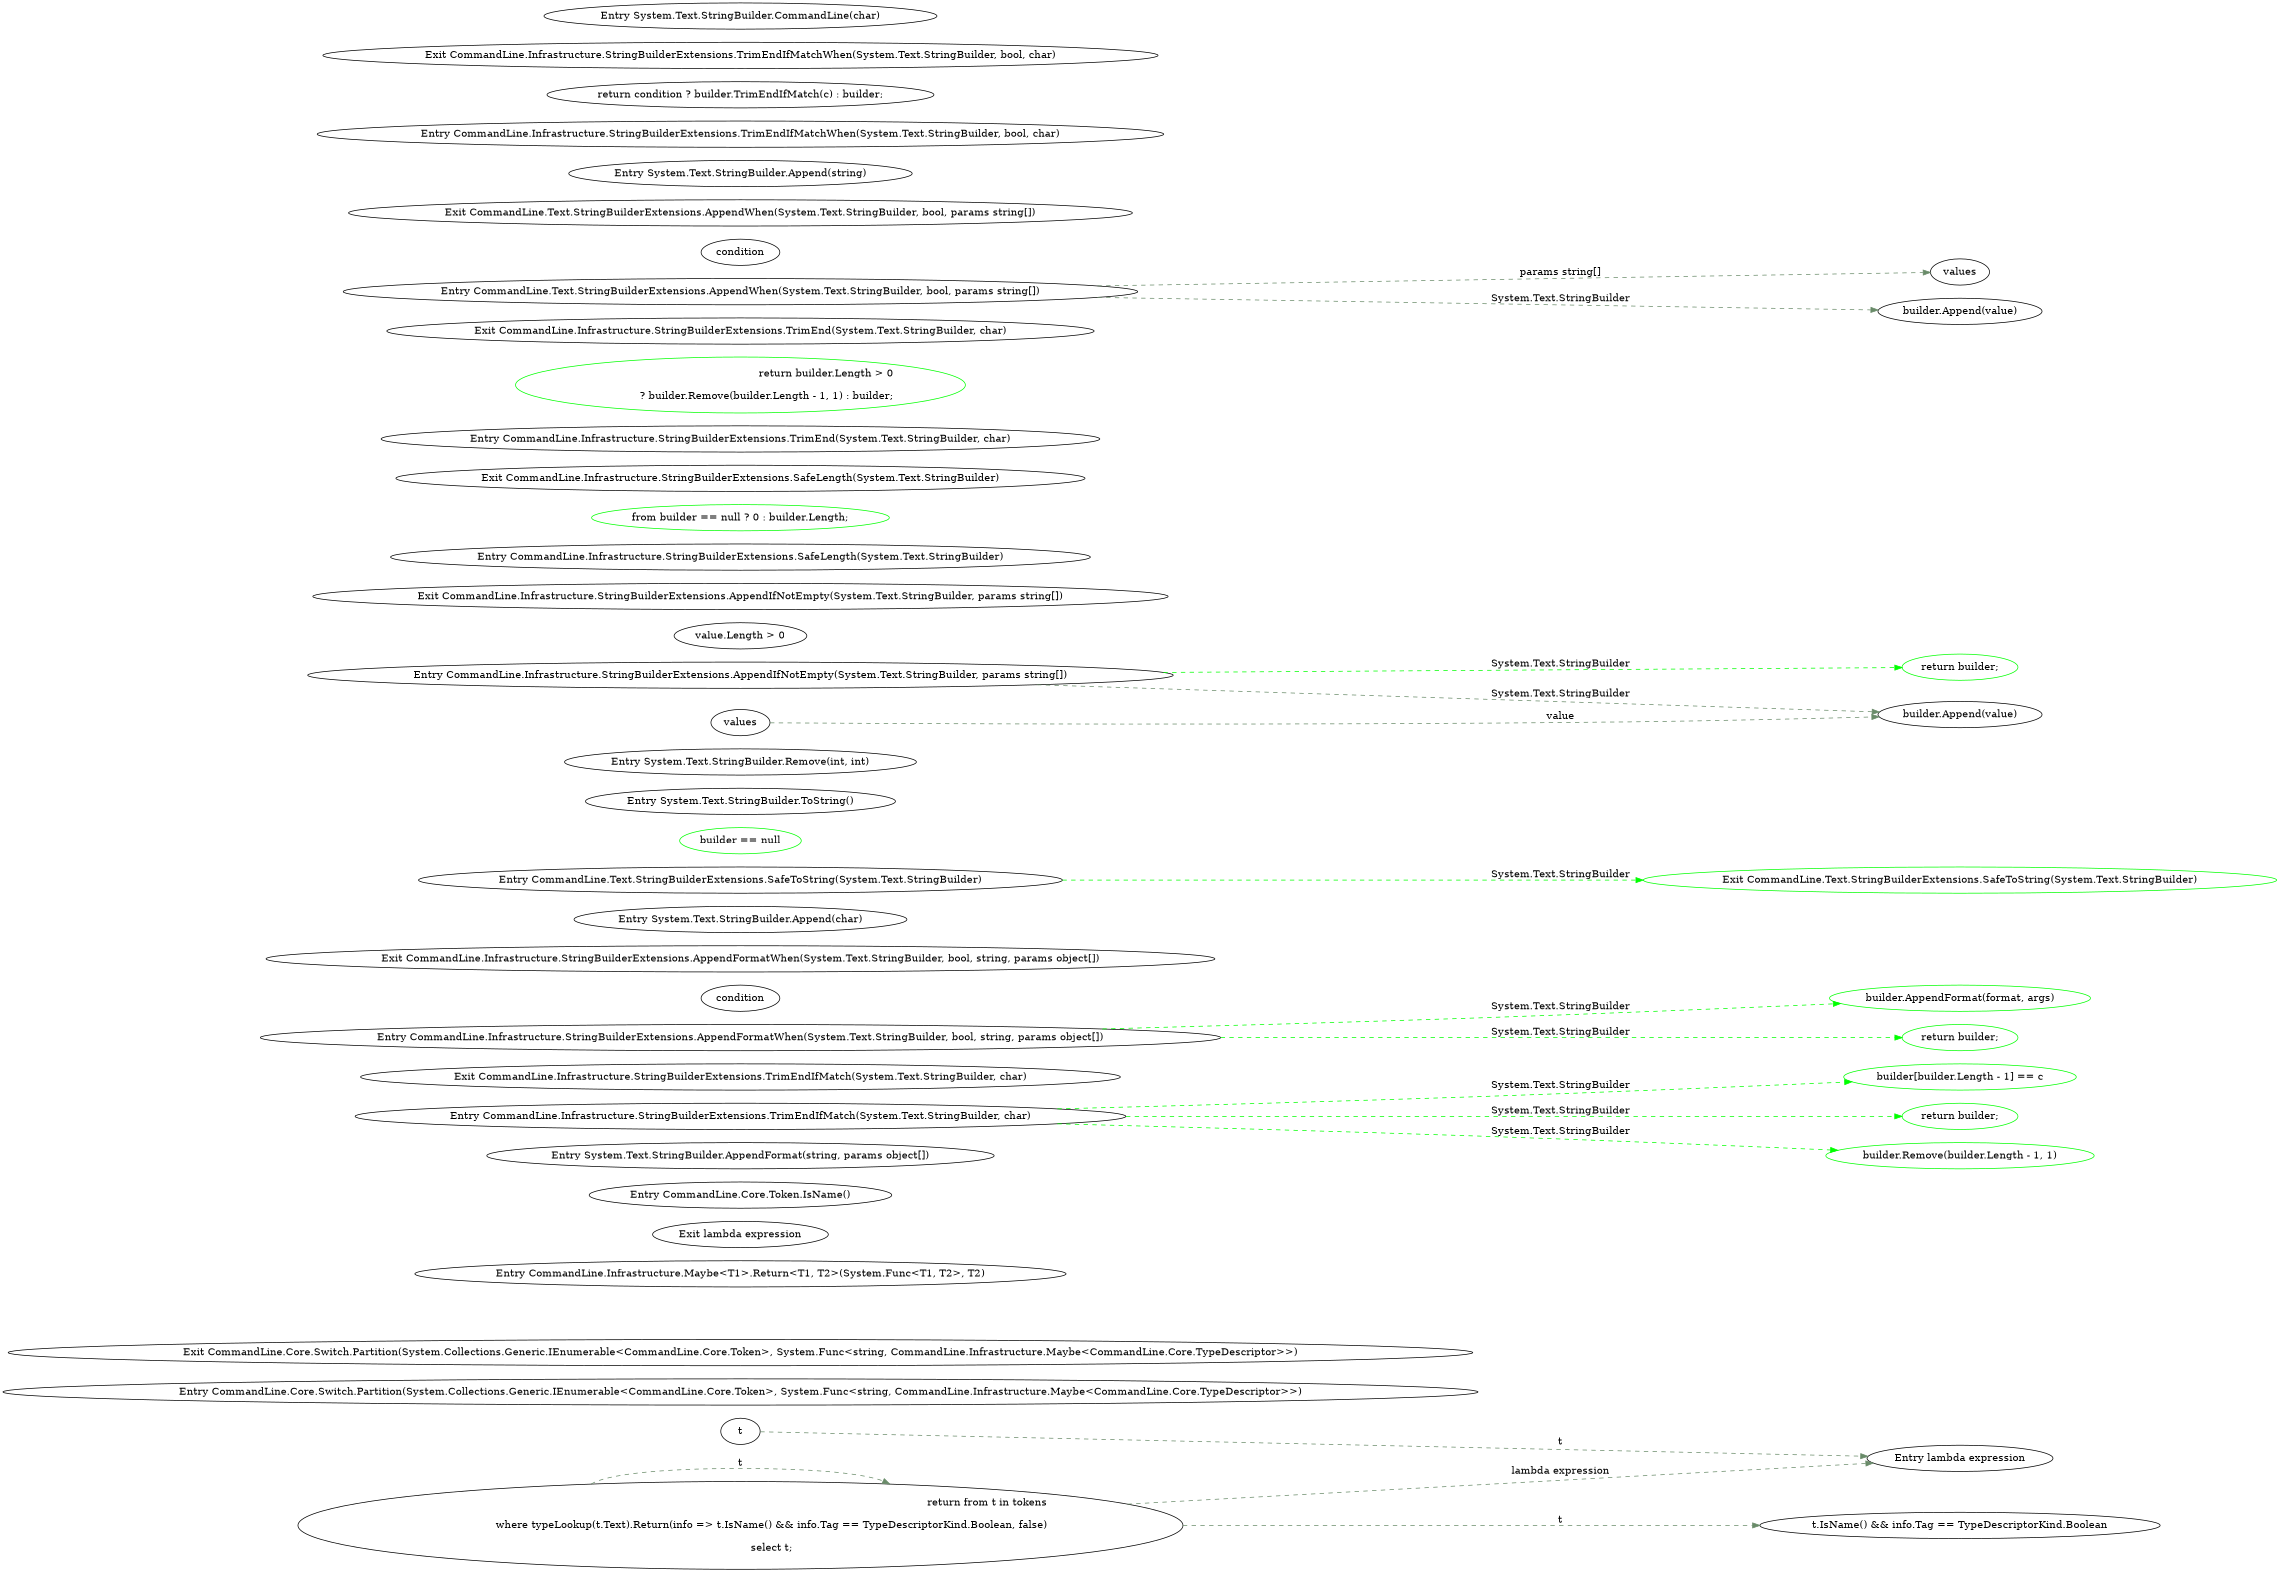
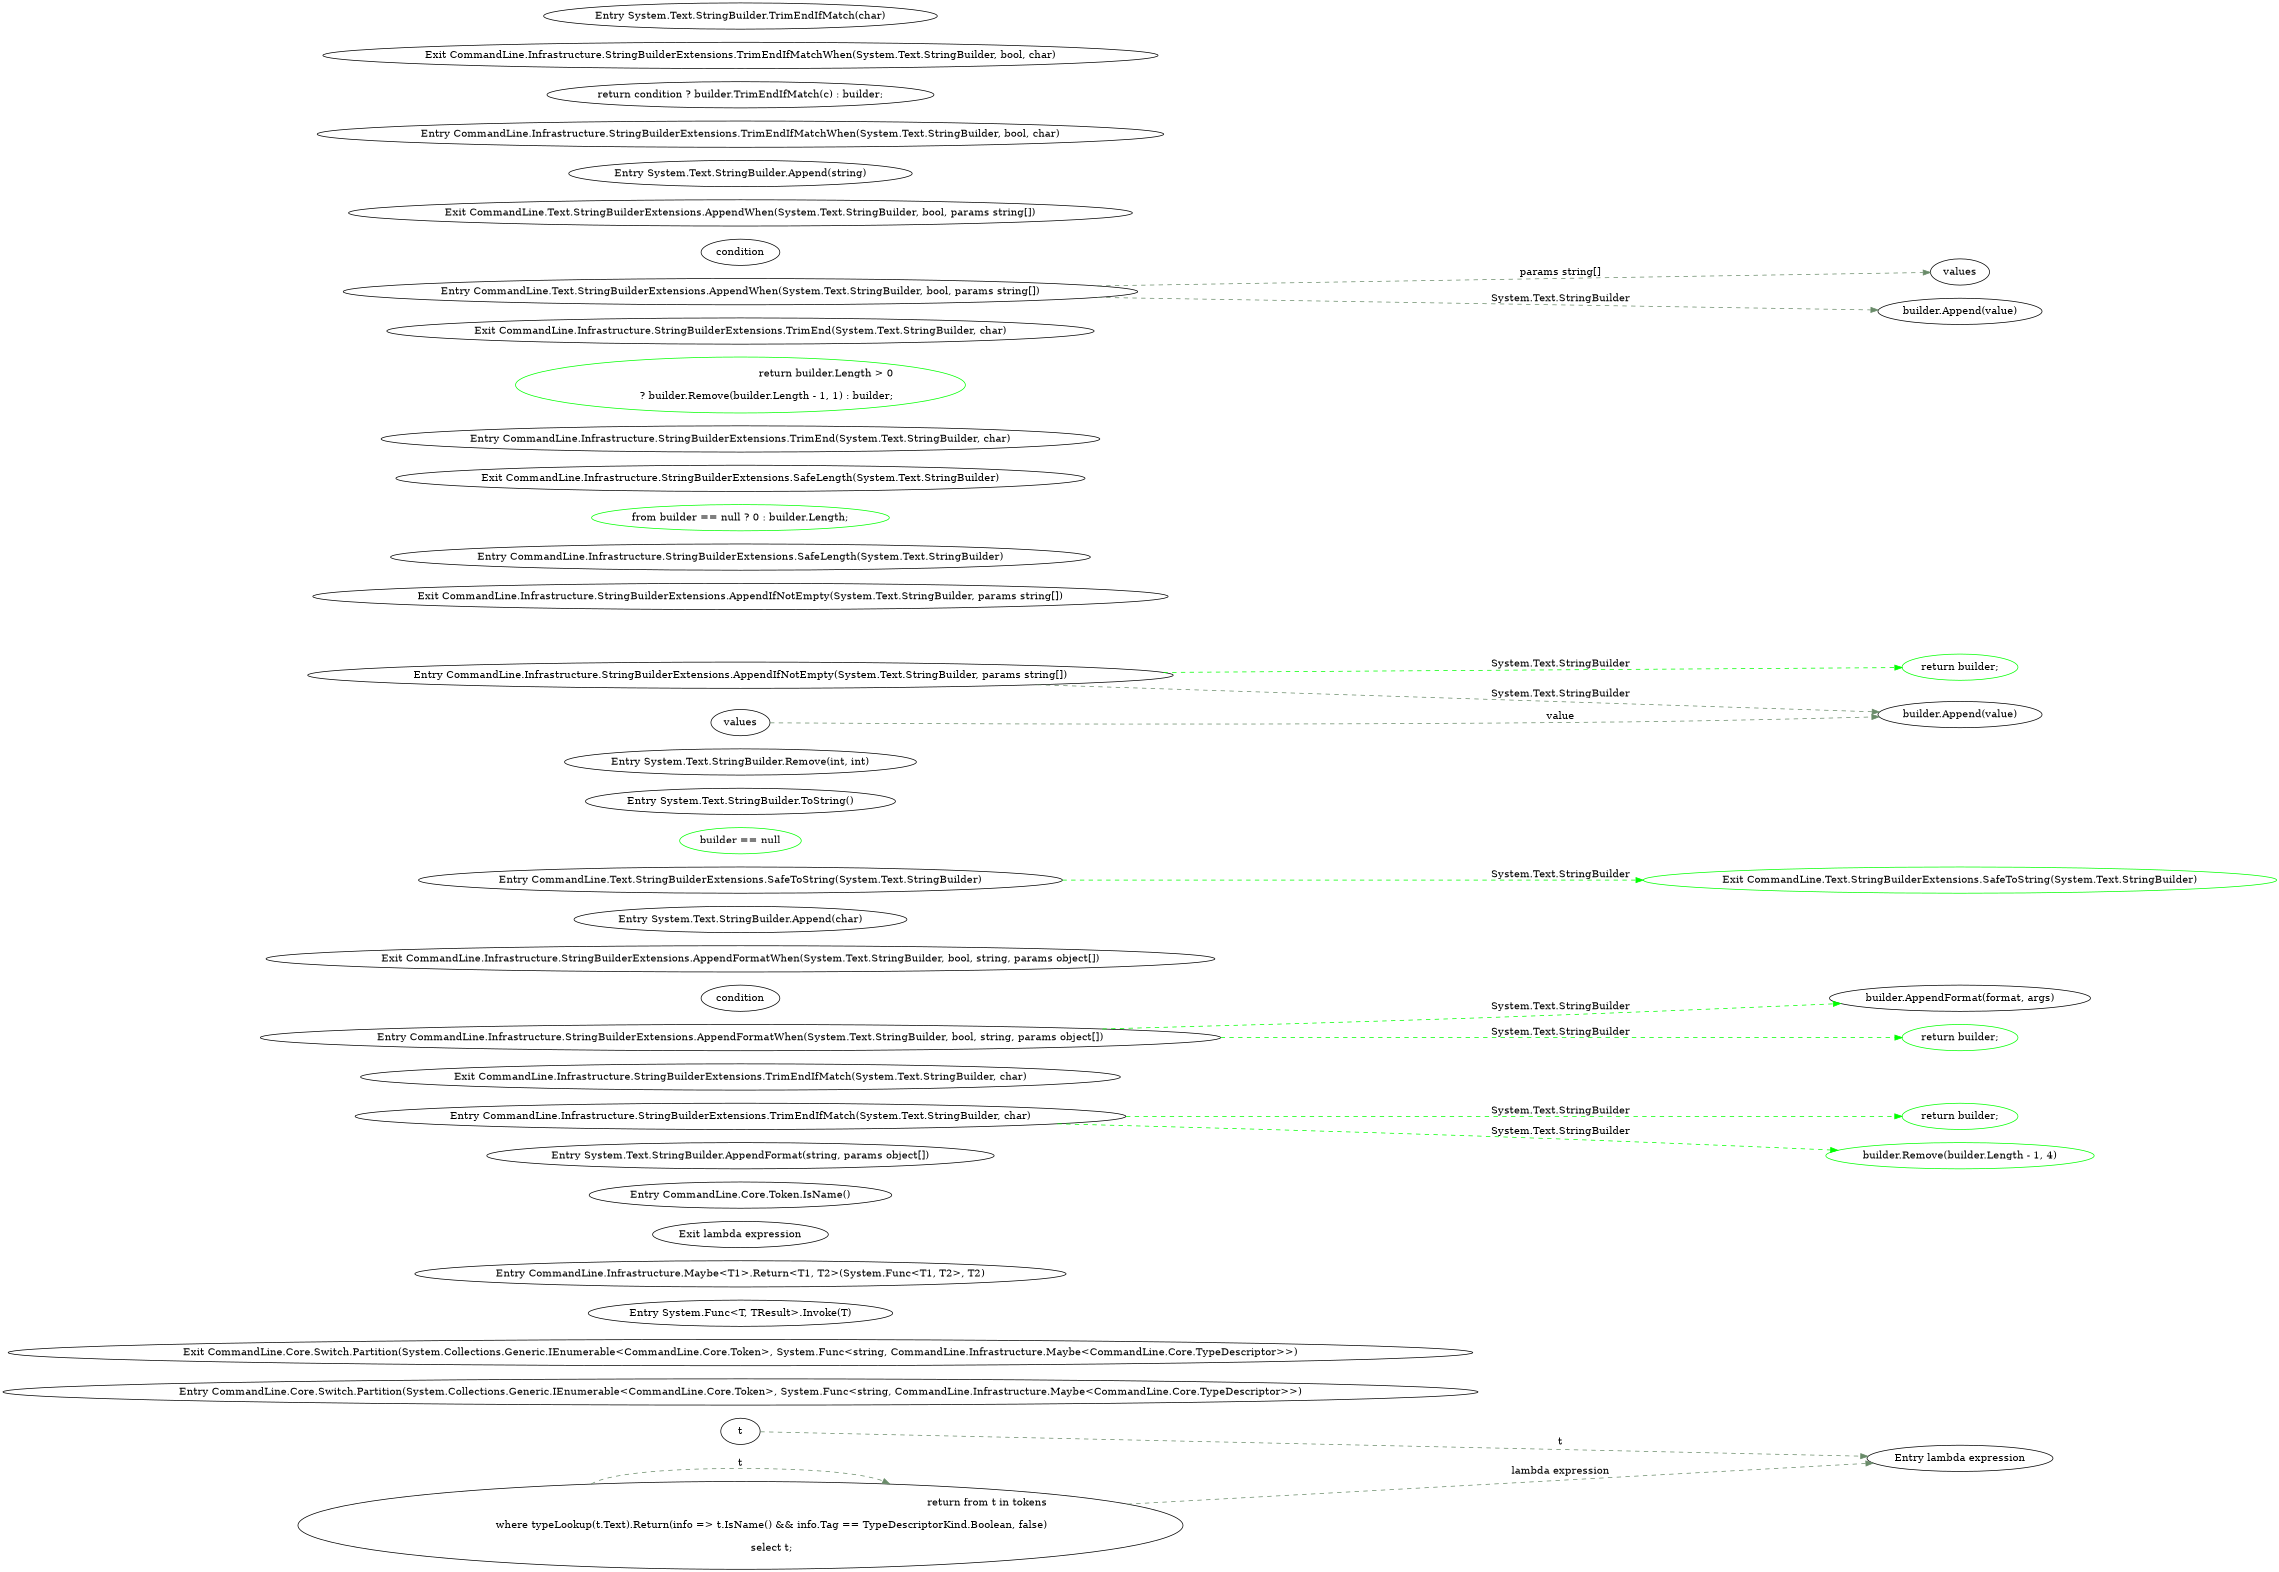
  digraph {
    rankdir=LR
    node [cluster="CommandLine.Infrastructure.StringBuilderExtensions.AppendIfNotEmpty(System.Text.StringBuilder, params string[])" span="0-0" file="StringBuilderExtensions.cs"]
    edge [color=darkseagreen4 style=dashed]
    n1 [label=t cluster="" span="" file=""]
    n2 [cluster="lambda expression" label="Entry lambda expression" span="16-16" file=""]
-   n3 [cluster="lambda expression" label="t.IsName() && info.Tag == TypeDescriptorKind.Boolean" span="16-16" file=""]
    n4 [cluster="CommandLine.Core.Switch.Partition(System.Collections.Generic.IEnumerable<CommandLine.Core.Token>, System.Func<string, CommandLine.Infrastructure.Maybe<CommandLine.Core.TypeDescriptor>>)" label="Entry CommandLine.Core.Switch.Partition(System.Collections.Generic.IEnumerable<CommandLine.Core.Token>, System.Func<string, CommandLine.Infrastructure.Maybe<CommandLine.Core.TypeDescriptor>>)" span="11-11" file=""]
    n5 [cluster="CommandLine.Core.Switch.Partition(System.Collections.Generic.IEnumerable<CommandLine.Core.Token>, System.Func<string, CommandLine.Infrastructure.Maybe<CommandLine.Core.TypeDescriptor>>)" label="return from t in tokens\r\n                   where typeLookup(t.Text).Return(info => t.IsName() && info.Tag == TypeDescriptorKind.Boolean, false)\r\n                   select t;" span="15-17" file=""]
    n6 [cluster="CommandLine.Core.Switch.Partition(System.Collections.Generic.IEnumerable<CommandLine.Core.Token>, System.Func<string, CommandLine.Infrastructure.Maybe<CommandLine.Core.TypeDescriptor>>)" label="Exit CommandLine.Core.Switch.Partition(System.Collections.Generic.IEnumerable<CommandLine.Core.Token>, System.Func<string, CommandLine.Infrastructure.Maybe<CommandLine.Core.TypeDescriptor>>)" span="11-11" file=""]
+   n7 [cluster="System.Func<T, TResult>.Invoke(T)" label="Entry System.Func<T, TResult>.Invoke(T)" file=""]
    n8 [cluster="CommandLine.Infrastructure.Maybe<T1>.Return<T1, T2>(System.Func<T1, T2>, T2)" label="Entry CommandLine.Infrastructure.Maybe<T1>.Return<T1, T2>(System.Func<T1, T2>, T2)" span="100-100" file=""]
    n9 [cluster="lambda expression" label="Exit lambda expression" span="16-16" file=""]
    n10 [cluster="CommandLine.Core.Token.IsName()" label="Entry CommandLine.Core.Token.IsName()" span="68-68" file=""]
    n11 [cluster="System.Text.StringBuilder.AppendFormat(string, params object[])" label="Entry System.Text.StringBuilder.AppendFormat(string, params object[])"]
    n12 [cluster="CommandLine.Infrastructure.StringBuilderExtensions.TrimEndIfMatch(System.Text.StringBuilder, char)" label="Entry CommandLine.Infrastructure.StringBuilderExtensions.TrimEndIfMatch(System.Text.StringBuilder, char)" span="87-87"]
-   n13 [cluster="CommandLine.Infrastructure.StringBuilderExtensions.TrimEndIfMatch(System.Text.StringBuilder, char)" color=green community=0 label="builder[builder.Length - 1] == c" prediction=1 span="90-90"]
    n14 [cluster="CommandLine.Infrastructure.StringBuilderExtensions.TrimEndIfMatch(System.Text.StringBuilder, char)" color=green community=0 label="return builder;" prediction=1 span="92-92"]
-   n15 [cluster="CommandLine.Infrastructure.StringBuilderExtensions.TrimEndIfMatch(System.Text.StringBuilder, char)" color=green community=0 label="builder.Remove(builder.Length - 1, 1)" prediction=1 span="91-91"]
+   n15 [cluster="CommandLine.Infrastructure.StringBuilderExtensions.TrimEndIfMatch(System.Text.StringBuilder, char)" color=green community=0 label="builder.Remove(builder.Length - 1, 4)" prediction=1 span="91-91"]
    n16 [cluster="CommandLine.Infrastructure.StringBuilderExtensions.TrimEndIfMatch(System.Text.StringBuilder, char)" label="Exit CommandLine.Infrastructure.StringBuilderExtensions.TrimEndIfMatch(System.Text.StringBuilder, char)" span="87-87"]
    n17 [cluster="CommandLine.Infrastructure.StringBuilderExtensions.AppendFormatWhen(System.Text.StringBuilder, bool, string, params object[])" label="Entry CommandLine.Infrastructure.StringBuilderExtensions.AppendFormatWhen(System.Text.StringBuilder, bool, string, params object[])" span="33-33"]
-   n18 [cluster="CommandLine.Infrastructure.StringBuilderExtensions.AppendFormatWhen(System.Text.StringBuilder, bool, string, params object[])" color=green community=0 label="builder.AppendFormat(format, args)" prediction=4 span="37-37"]
+   n18 [cluster="CommandLine.Infrastructure.StringBuilderExtensions.AppendFormatWhen(System.Text.StringBuilder, bool, string, params object[])" color=black community=0 label="builder.AppendFormat(format, args)" prediction=4 span="37-37"]
    n19 [cluster="CommandLine.Infrastructure.StringBuilderExtensions.AppendFormatWhen(System.Text.StringBuilder, bool, string, params object[])" color=green community=0 label="return builder;" prediction=4 span="39-39"]
    n20 [cluster="CommandLine.Infrastructure.StringBuilderExtensions.AppendFormatWhen(System.Text.StringBuilder, bool, string, params object[])" label=condition span="35-35"]
    n21 [cluster="CommandLine.Infrastructure.StringBuilderExtensions.AppendFormatWhen(System.Text.StringBuilder, bool, string, params object[])" label="Exit CommandLine.Infrastructure.StringBuilderExtensions.AppendFormatWhen(System.Text.StringBuilder, bool, string, params object[])" span="33-33"]
    n22 [cluster="System.Text.StringBuilder.Append(char)" label="Entry System.Text.StringBuilder.Append(char)"]
    n23 [cluster="CommandLine.Text.StringBuilderExtensions.SafeToString(System.Text.StringBuilder)" label="Entry CommandLine.Text.StringBuilderExtensions.SafeToString(System.Text.StringBuilder)" span="21-21"]
    n24 [cluster="CommandLine.Text.StringBuilderExtensions.SafeToString(System.Text.StringBuilder)" color=green community=0 label="Exit CommandLine.Text.StringBuilderExtensions.SafeToString(System.Text.StringBuilder)" prediction=7 span="21-21"]
    n25 [cluster="CommandLine.Text.StringBuilderExtensions.SafeToString(System.Text.StringBuilder)" color=green community=1 label="builder == null" prediction=6 span="23-23"]
    n26 [cluster="System.Text.StringBuilder.ToString()" label="Entry System.Text.StringBuilder.ToString()"]
    n27 [cluster="System.Text.StringBuilder.Remove(int, int)" label="Entry System.Text.StringBuilder.Remove(int, int)"]
    n28 [label="Entry CommandLine.Infrastructure.StringBuilderExtensions.AppendIfNotEmpty(System.Text.StringBuilder, params string[])" span="59-59"]
    n29 [color=green community=0 label="return builder;" prediction=8 span="68-68"]
    n30 [label="builder.Append(value)" span="65-65"]
    n31 [label=values span="61-61"]
-   n32 [label="value.Length > 0" span="63-63"]
    n33 [label="Exit CommandLine.Infrastructure.StringBuilderExtensions.AppendIfNotEmpty(System.Text.StringBuilder, params string[])" span="59-59"]
    n34 [cluster="CommandLine.Infrastructure.StringBuilderExtensions.SafeLength(System.Text.StringBuilder)" label="Entry CommandLine.Infrastructure.StringBuilderExtensions.SafeLength(System.Text.StringBuilder)" span="76-76"]
    n35 [cluster="CommandLine.Infrastructure.StringBuilderExtensions.SafeLength(System.Text.StringBuilder)" color=green community=0 label="from builder == null ? 0 : builder.Length;" prediction=9 span="78-78"]
    n36 [cluster="CommandLine.Infrastructure.StringBuilderExtensions.SafeLength(System.Text.StringBuilder)" label="Exit CommandLine.Infrastructure.StringBuilderExtensions.SafeLength(System.Text.StringBuilder)" span="76-76"]
    n37 [cluster="CommandLine.Infrastructure.StringBuilderExtensions.TrimEnd(System.Text.StringBuilder, char)" label="Entry CommandLine.Infrastructure.StringBuilderExtensions.TrimEnd(System.Text.StringBuilder, char)" span="81-81"]
    n38 [cluster="CommandLine.Infrastructure.StringBuilderExtensions.TrimEnd(System.Text.StringBuilder, char)" color=green community=0 label="return builder.Length > 0\r\n                ? builder.Remove(builder.Length - 1, 1) : builder;" prediction=10 span="83-84"]
    n39 [cluster="CommandLine.Infrastructure.StringBuilderExtensions.TrimEnd(System.Text.StringBuilder, char)" label="Exit CommandLine.Infrastructure.StringBuilderExtensions.TrimEnd(System.Text.StringBuilder, char)" span="81-81"]
    n40 [cluster="CommandLine.Text.StringBuilderExtensions.AppendWhen(System.Text.StringBuilder, bool, params string[])" label="Entry CommandLine.Text.StringBuilderExtensions.AppendWhen(System.Text.StringBuilder, bool, params string[])" span="9-9"]
    n41 [cluster="CommandLine.Text.StringBuilderExtensions.AppendWhen(System.Text.StringBuilder, bool, params string[])" label=values span="13-13"]
    n42 [cluster="CommandLine.Text.StringBuilderExtensions.AppendWhen(System.Text.StringBuilder, bool, params string[])" label="builder.Append(value)" span="15-15"]
    n43 [cluster="CommandLine.Text.StringBuilderExtensions.AppendWhen(System.Text.StringBuilder, bool, params string[])" label=condition span="11-11"]
    n44 [cluster="CommandLine.Text.StringBuilderExtensions.AppendWhen(System.Text.StringBuilder, bool, params string[])" label="Exit CommandLine.Text.StringBuilderExtensions.AppendWhen(System.Text.StringBuilder, bool, params string[])" span="9-9"]
    n45 [cluster="System.Text.StringBuilder.Append(string)" label="Entry System.Text.StringBuilder.Append(string)"]
    n46 [cluster="CommandLine.Infrastructure.StringBuilderExtensions.TrimEndIfMatchWhen(System.Text.StringBuilder, bool, char)" label="Entry CommandLine.Infrastructure.StringBuilderExtensions.TrimEndIfMatchWhen(System.Text.StringBuilder, bool, char)" span="95-95"]
    n47 [cluster="CommandLine.Infrastructure.StringBuilderExtensions.TrimEndIfMatchWhen(System.Text.StringBuilder, bool, char)" label="return condition ? builder.TrimEndIfMatch(c) : builder;" span="97-97"]
    n48 [cluster="CommandLine.Infrastructure.StringBuilderExtensions.TrimEndIfMatchWhen(System.Text.StringBuilder, bool, char)" label="Exit CommandLine.Infrastructure.StringBuilderExtensions.TrimEndIfMatchWhen(System.Text.StringBuilder, bool, char)" span="95-95"]
-   n49 [cluster="System.Text.StringBuilder.TrimEndIfMatch(char)" label="Entry System.Text.StringBuilder.CommandLine(char)" span="87-87"]
+   n49 [cluster="System.Text.StringBuilder.TrimEndIfMatch(char)" label="Entry System.Text.StringBuilder.TrimEndIfMatch(char)" span="87-87"]
    n1 -> n2 [label=t]
    n5 -> n2 [label="lambda expression"]
-   n5 -> n3 [label=t]
    n5 -> n5 [label=t]
-   n12 -> n13 [color=green label="System.Text.StringBuilder"]
    n12 -> n14 [color=green label="System.Text.StringBuilder"]
    n12 -> n15 [color=green label="System.Text.StringBuilder"]
    n17 -> n18 [color=green label="System.Text.StringBuilder"]
    n17 -> n19 [color=green label="System.Text.StringBuilder"]
    n23 -> n24 [color=green label="System.Text.StringBuilder"]
    n28 -> n29 [color=green label="System.Text.StringBuilder"]
    n28 -> n30 [label="System.Text.StringBuilder"]
    n31 -> n30 [label=value]
    n40 -> n41 [label="params string[]"]
    n40 -> n42 [label="System.Text.StringBuilder"]
  }
